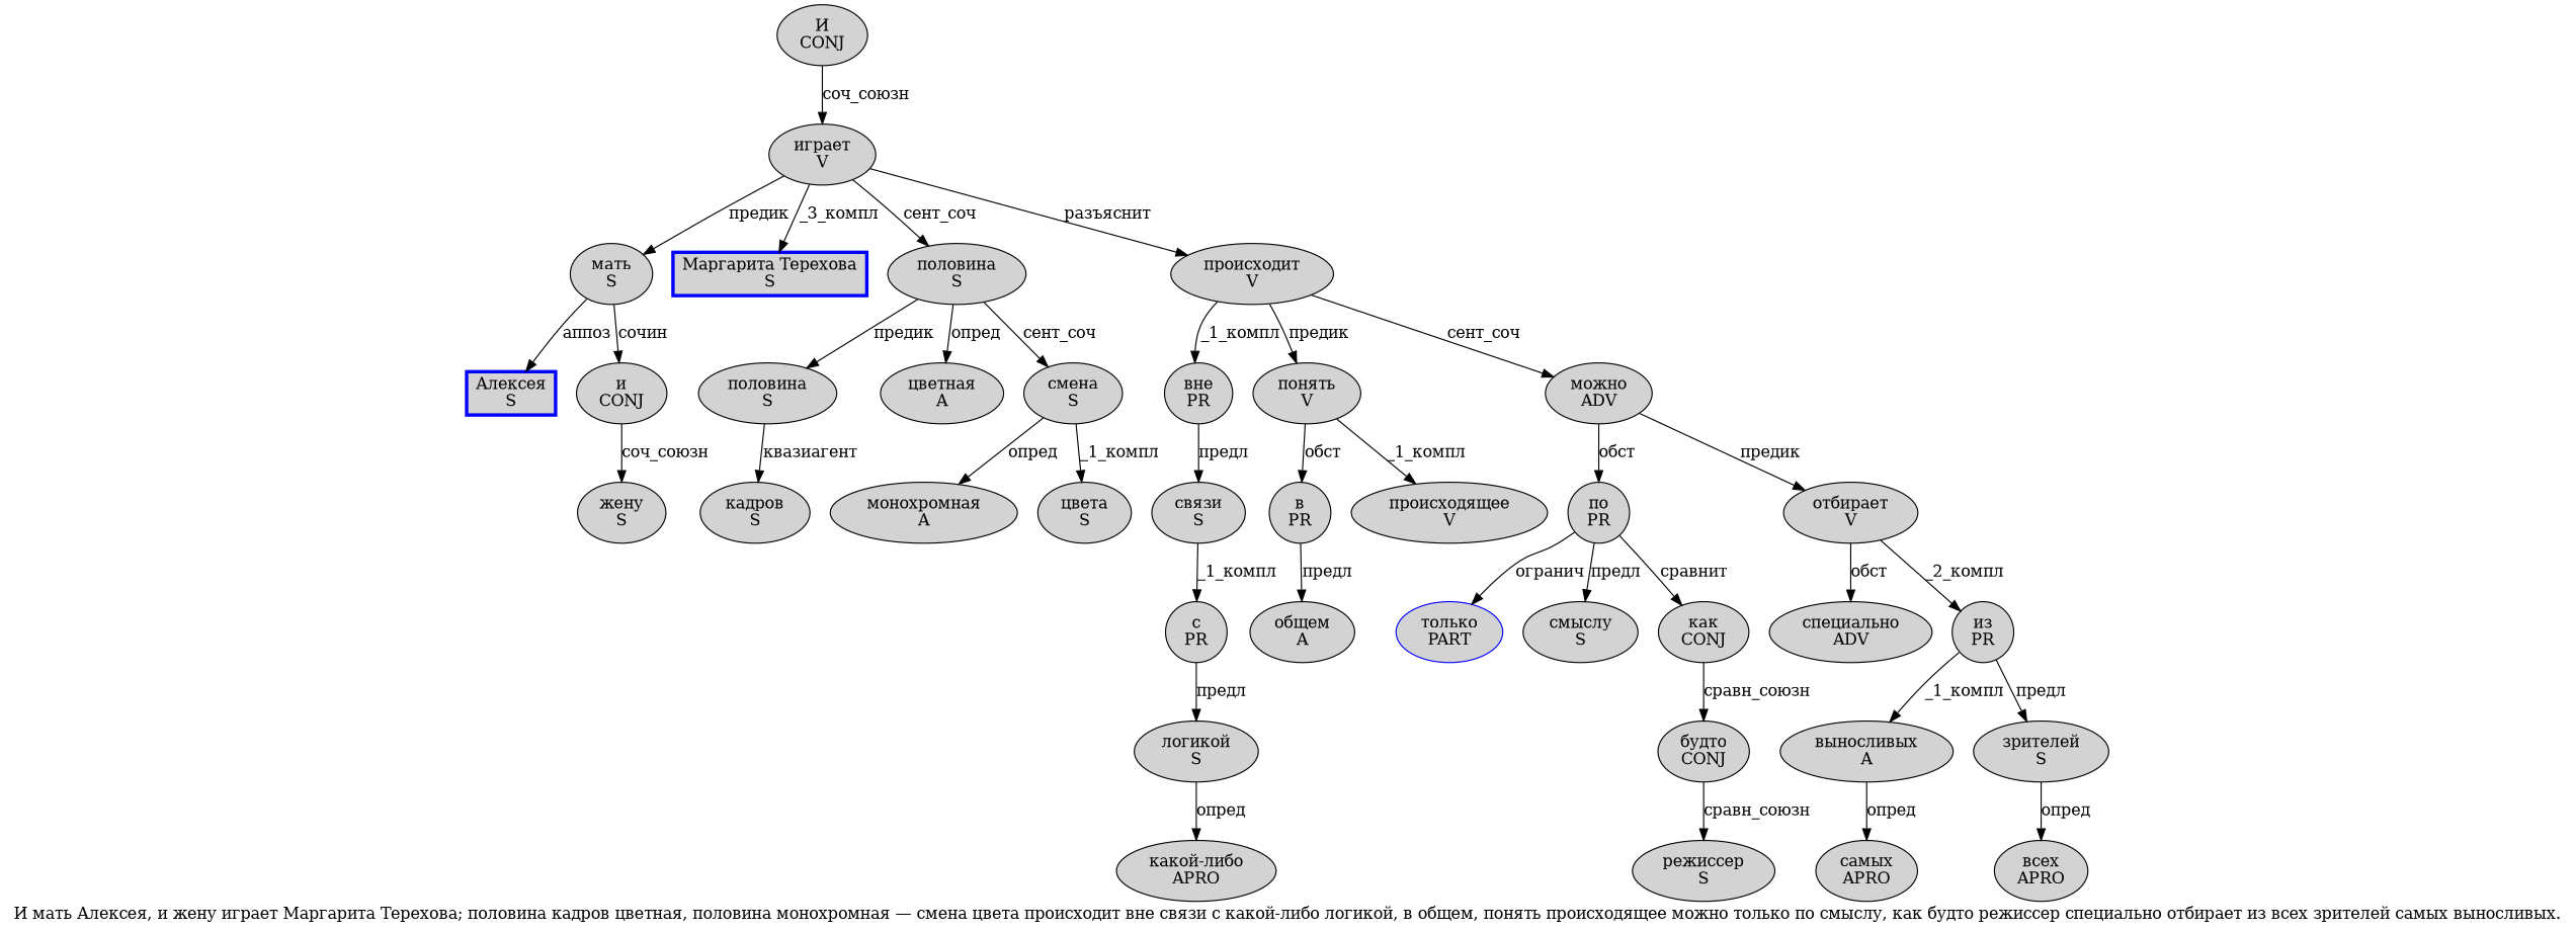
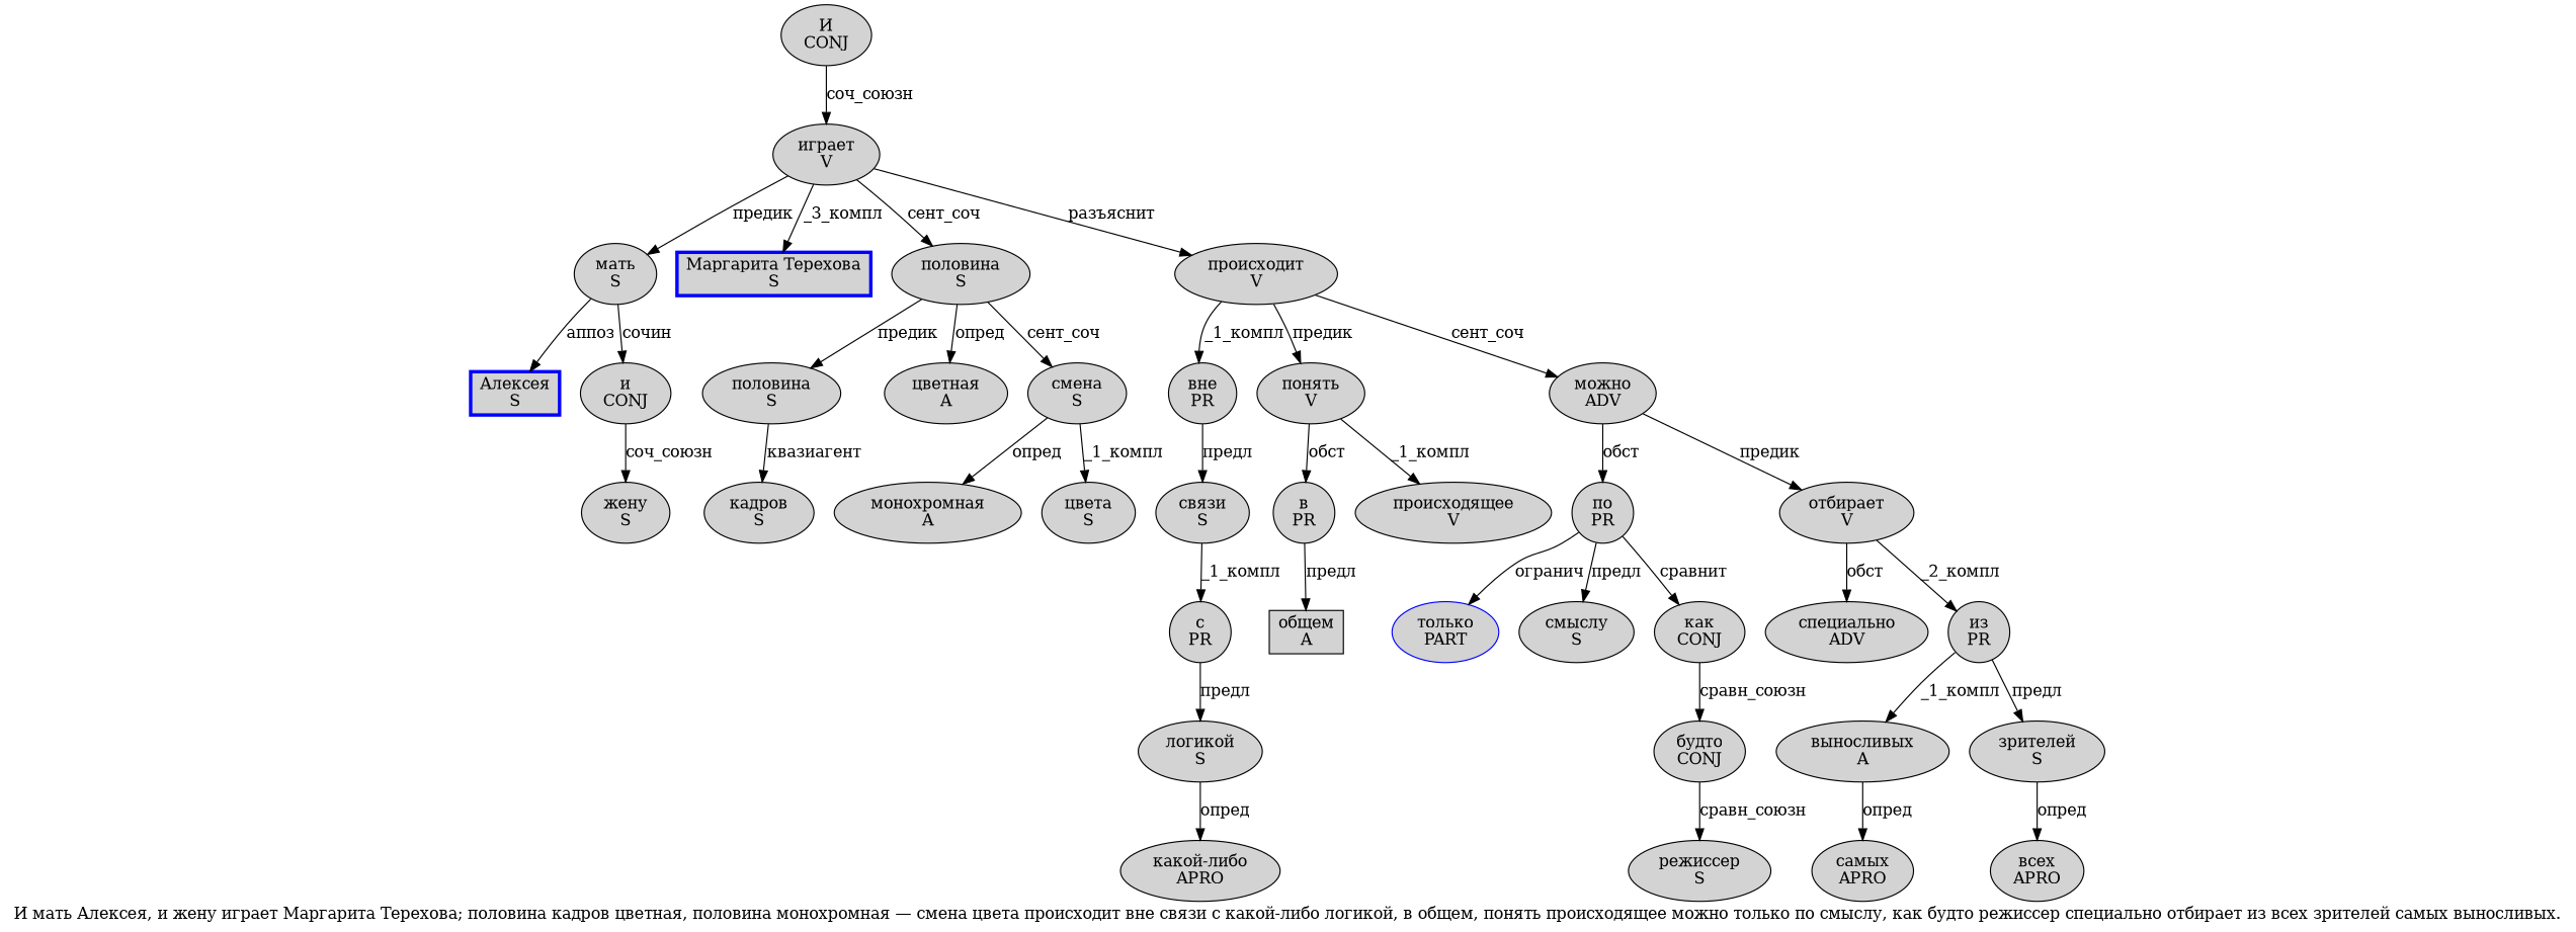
  digraph {
    label="И мать Алексея, и жену играет Маргарита Терехова; половина кадров цветная, половина монохромная — смена цвета происходит вне связи с какой-либо логикой, в общем, понять происходящее можно только по смыслу, как будто режиссер специально отбирает из всех зрителей самых выносливых."
    node [fillcolor=lightgray penwidth=1 shape=ellipse style=filled]
    n1 [label="И\nCONJ"]
    n2 [label="играет\nV"]
    n3 [label="мать\nS"]
    n4 [color=blue label="Маргарита Терехова\nS" penwidth=3 shape=box]
    n5 [label="половина\nS"]
    n6 [label="происходит\nV"]
    n7 [color=blue label="Алексея\nS" penwidth=3 shape=box]
    n8 [label="и\nCONJ"]
    n9 [label="жену\nS"]
    n10 [label="половина\nS"]
    n11 [label="цветная\nA"]
    n12 [label="смена\nS"]
    n13 [label="вне\nPR"]
    n14 [label="понять\nV"]
    n15 [label="можно\nADV"]
    n16 [label="кадров\nS"]
    n17 [label="монохромная\nA"]
    n18 [label="цвета\nS"]
    n19 [label="связи\nS"]
    n20 [label="в\nPR"]
    n21 [label="происходящее\nV"]
    n22 [label="по\nPR"]
    n23 [label="отбирает\nV"]
    n24 [label="с\nPR"]
    n25 [label="логикой\nS"]
    n26 [label="какой-либо\nAPRO"]
-   n27 [label="общем\nA"]
+   n27 [label="общем\nA" shape=box]
    n28 [color=blue label="только\nPART"]
    n29 [label="смыслу\nS"]
    n30 [label="как\nCONJ"]
    n31 [label="специально\nADV"]
    n32 [label="из\nPR"]
    n33 [label="будто\nCONJ"]
    n34 [label="режиссер\nS"]
    n35 [label="выносливых\nA"]
    n36 [label="зрителей\nS"]
    n37 [label="самых\nAPRO"]
    n38 [label="всех\nAPRO"]
    n1 -> n2 [label="соч_союзн"]
    n2 -> n3 [label="предик"]
    n2 -> n4 [label="_3_компл"]
    n2 -> n5 [label="сент_соч"]
    n2 -> n6 [label="разъяснит"]
    n3 -> n7 [label="аппоз"]
    n3 -> n8 [label="сочин"]
    n5 -> n10 [label="предик"]
    n5 -> n11 [label="опред"]
    n5 -> n12 [label="сент_соч"]
    n6 -> n13 [label="_1_компл"]
    n6 -> n14 [label="предик"]
    n6 -> n15 [label="сент_соч"]
    n8 -> n9 [label="соч_союзн"]
    n10 -> n16 [label="квазиагент"]
    n12 -> n17 [label="опред"]
    n12 -> n18 [label="_1_компл"]
    n13 -> n19 [label="предл"]
    n14 -> n20 [label="обст"]
    n14 -> n21 [label="_1_компл"]
    n15 -> n22 [label="обст"]
    n15 -> n23 [label="предик"]
    n19 -> n24 [label="_1_компл"]
    n20 -> n27 [label="предл"]
    n22 -> n28 [label="огранич"]
    n22 -> n29 [label="предл"]
    n22 -> n30 [label="сравнит"]
    n23 -> n31 [label="обст"]
    n23 -> n32 [label="_2_компл"]
    n24 -> n25 [label="предл"]
    n25 -> n26 [label="опред"]
    n30 -> n33 [label="сравн_союзн"]
    n32 -> n35 [label="_1_компл"]
    n32 -> n36 [label="предл"]
    n33 -> n34 [label="сравн_союзн"]
    n35 -> n37 [label="опред"]
    n36 -> n38 [label="опред"]
  }
